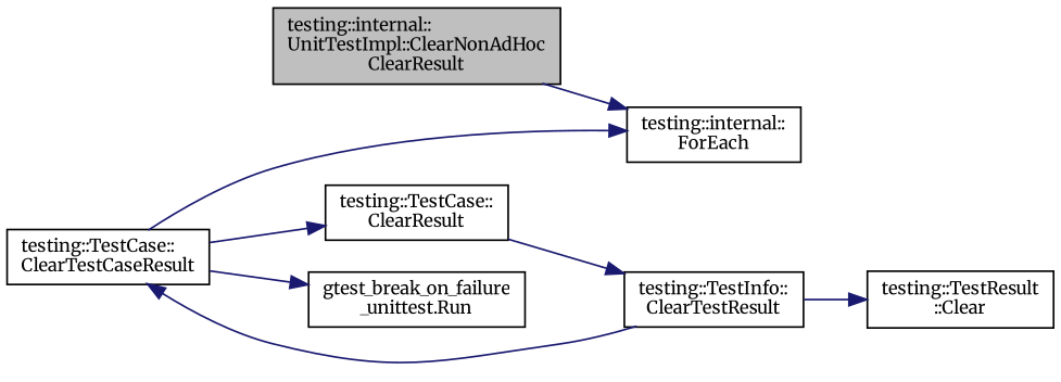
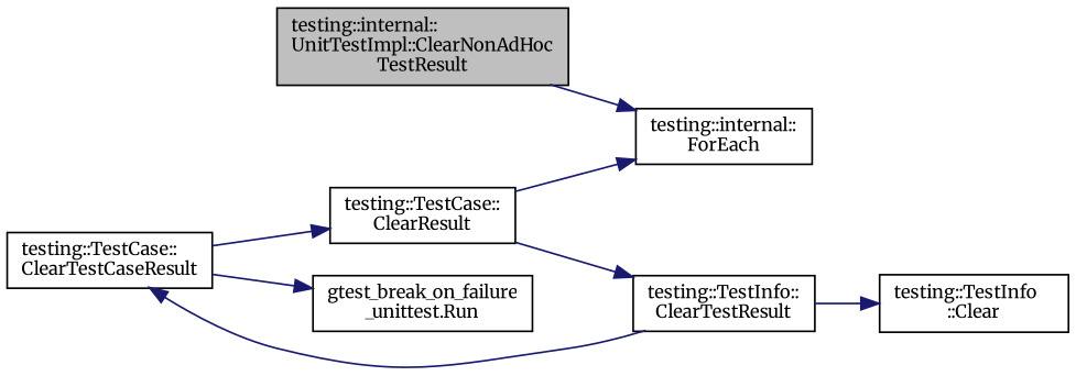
  digraph {
    fontname=Merriweather
    rankdir=LR
    node [color=black fillcolor=white fontname=Merriweather fontsize=10 shape=record style=filled]
    edge [color=midnightblue fontname=Merriweather fontsize=10 labelfontname=Helvetica labelfontsize=10 style=solid]
-   n1 [fillcolor=grey75 fontcolor=black height=0.2 label="testing::internal::\lUnitTestImpl::ClearNonAdHoc\lClearResult" width=0.4]
+   n1 [fillcolor=grey75 fontcolor=black height=0.2 label="testing::internal::\lUnitTestImpl::ClearNonAdHoc\lTestResult" width=0.4]
    n2 [height=0.2 label="testing::internal::\lForEach" width=0.4]
    n3 [height=0.2 label="testing::TestCase::\lClearTestCaseResult" width=0.4]
    n4 [height=0.2 label="testing::TestCase::\lClearResult" width=0.4]
    n5 [height=0.2 label="gtest_break_on_failure\l_unittest.Run" width=0.4]
    n6 [height=0.2 label="testing::TestInfo::\lClearTestResult" width=0.4]
-   n7 [height=0.2 label="testing::TestResult\l::Clear" width=0.4]
+   n7 [height=0.2 label="testing::TestInfo\l::Clear" width=0.4]
    n1 -> n2
    n3 -> n4
    n3 -> n5
-   n3 -> n2
+   n4 -> n2
    n4 -> n6
    n6 -> n3
    n6 -> n7
  }
